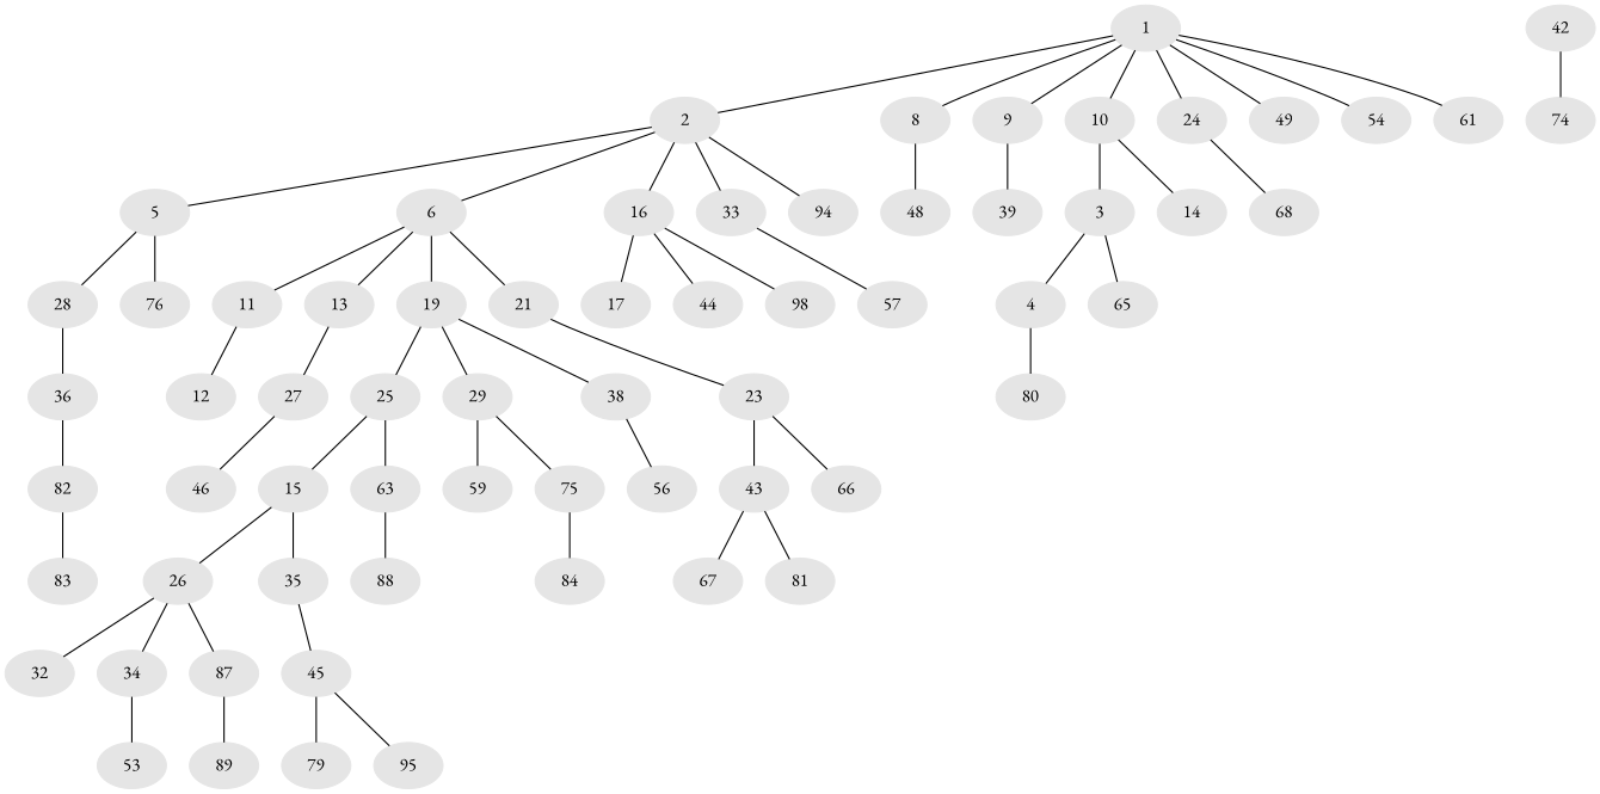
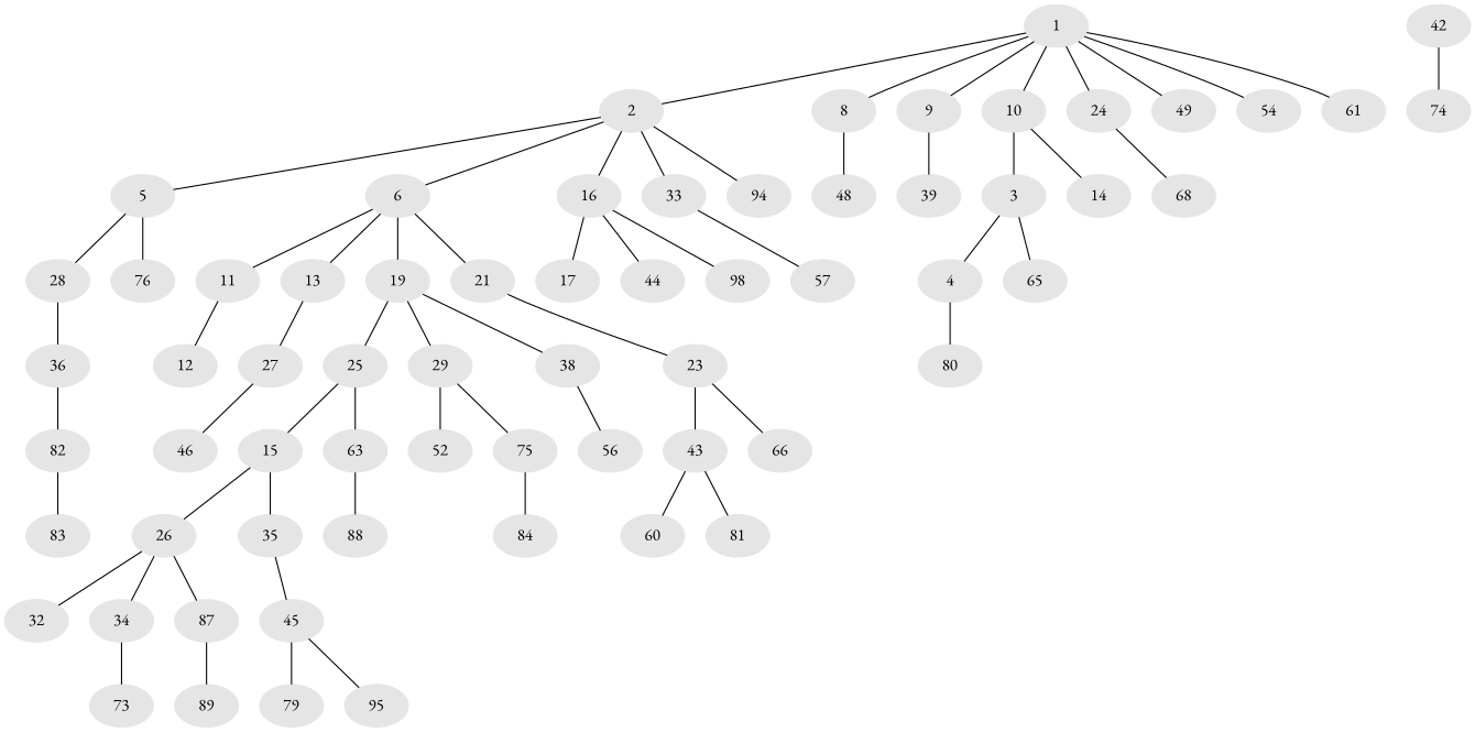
  graph {
    fontname="EB Garamond"
    node [color=gray90 fontname="EB Garamond" style=filled]
    edge [fontname="EB Garamond"]
    1 [super="+72"]
    2 [super="+92"]
    8 [super="+37"]
    9 [super="+31"]
    10
    24
    49
    54
    61
    5 [super="+30"]
    6 [super="+7"]
    16 [super="+86"]
    33 [super="+51"]
    94
    3 [super="+18"]
    4 [super="+55"]
    65
    48
    39
    14
    68 [super="+85"]
    28 [super="+77"]
    76
    11 [super="+58"]
    13 [super="+20"]
    19 [super="+22"]
    21 [super="+90"]
    17
    44
    n30 [label=98]
    57
    80
    36 [super="+67"]
    12 [super="+78"]
    27 [super="+70"]
    26 [super="+73"]
    15
    35
    25 [super="+41"]
    29
    38
    23 [super="+40"]
    46 [super="+52"]
    32 [super="+47"]
    34 [super="+93"]
    87
    45 [super="+69"]
    63
-   59
+   59 [label=52]
    75
    56 [super="+64"]
    43
    66
-   60 [label=67]
+   60
    81
    88
-   53
+   53 [label=73]
    89
    82
    84
    79
    95
    83
    42 [super="+71"]
    74
    1 -- 2
    1 -- 8
    1 -- 9
    1 -- 10
    1 -- 24
    1 -- 49
    1 -- 54
    1 -- 61
    2 -- 5
    2 -- 6
    2 -- 16
    2 -- 33
    2 -- 94
    8 -- 48
    9 -- 39
    10 -- 3
    10 -- 14
    24 -- 68
    5 -- 28
    5 -- 76
    6 -- 11
    6 -- 13
    6 -- 19
    6 -- 21
    16 -- 17
    16 -- 44
    16 -- n30
    33 -- 57
    3 -- 4
    3 -- 65
    4 -- 80
    28 -- 36
    11 -- 12
    13 -- 27
    19 -- 25
    19 -- 29
    19 -- 38
    21 -- 23
    36 -- 82
    27 -- 46
    26 -- 32
    26 -- 34
    26 -- 87
    15 -- 26
    15 -- 35
    35 -- 45
    25 -- 15
    25 -- 63
    29 -- 59
    29 -- 75
    38 -- 56
    23 -- 43
    23 -- 66
    34 -- 53
    87 -- 89
    45 -- 79
    45 -- 95
    63 -- 88
    75 -- 84
    43 -- 60
    43 -- 81
    82 -- 83
    42 -- 74
  }
